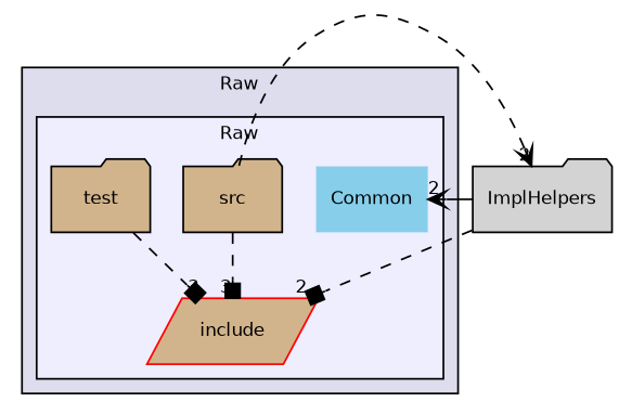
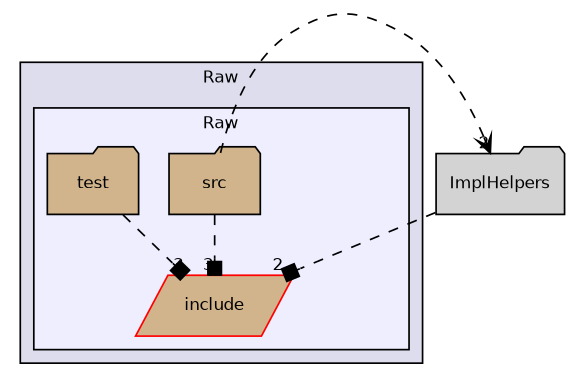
  digraph {
    compound=true
    node [fillcolor=tan fontname=Helvetica fontsize=10 shape=folder style=filled]
    edge [arrowhead=box headlabel=2 labeldistance=1.5 labelfontname=Helvetica labelfontsize=10 style=dashed]
-   n1 [fillcolor=skyblue label=Common shape=plaintext]
    n2 [color=red label=include shape=parallelogram]
    n3 [color=black label=src]
    n4 [color=black label=test]
    n5 [fillcolor=lightgrey label=ImplHelpers]
    subgraph cluster_1 {
      bgcolor="#ddddee"
      fontname=Helvetica
      fontsize=10
      label=Raw
      pencolor=black
      subgraph cluster_2 {
        bgcolor="#eeeeff"
        fontname=Helvetica
        fontsize=10
        label=Raw
        pencolor=black
-       n1
        n2
        n3
        n4
      }
    }
    n3 -> n2 [headlabel=3]
    n3 -> n5 [arrowhead=vee]
    n4 -> n2 [headlabel=3]
-   n5 -> n1 [arrowhead=vee style=solid]
    n5 -> n2
  }
